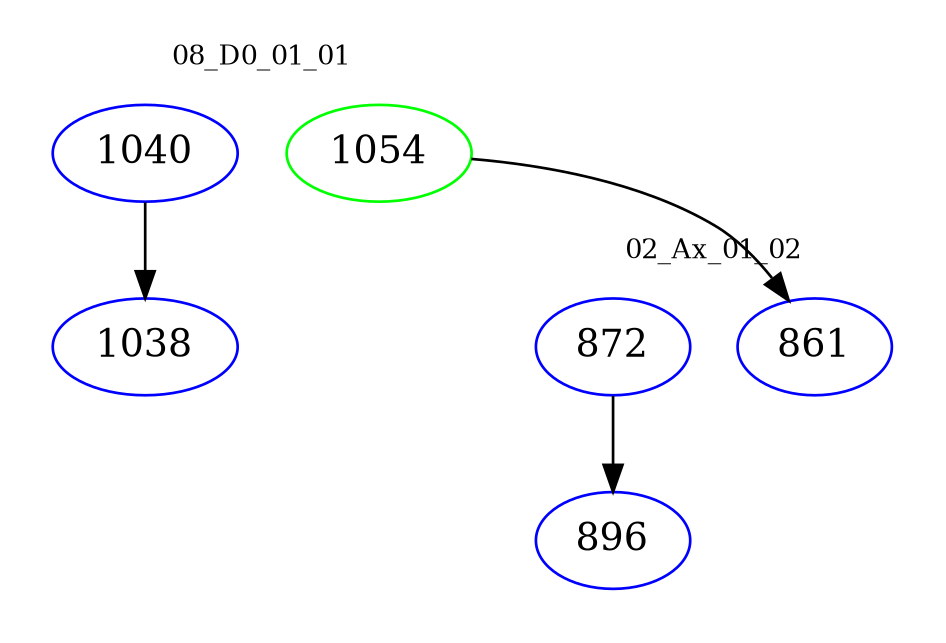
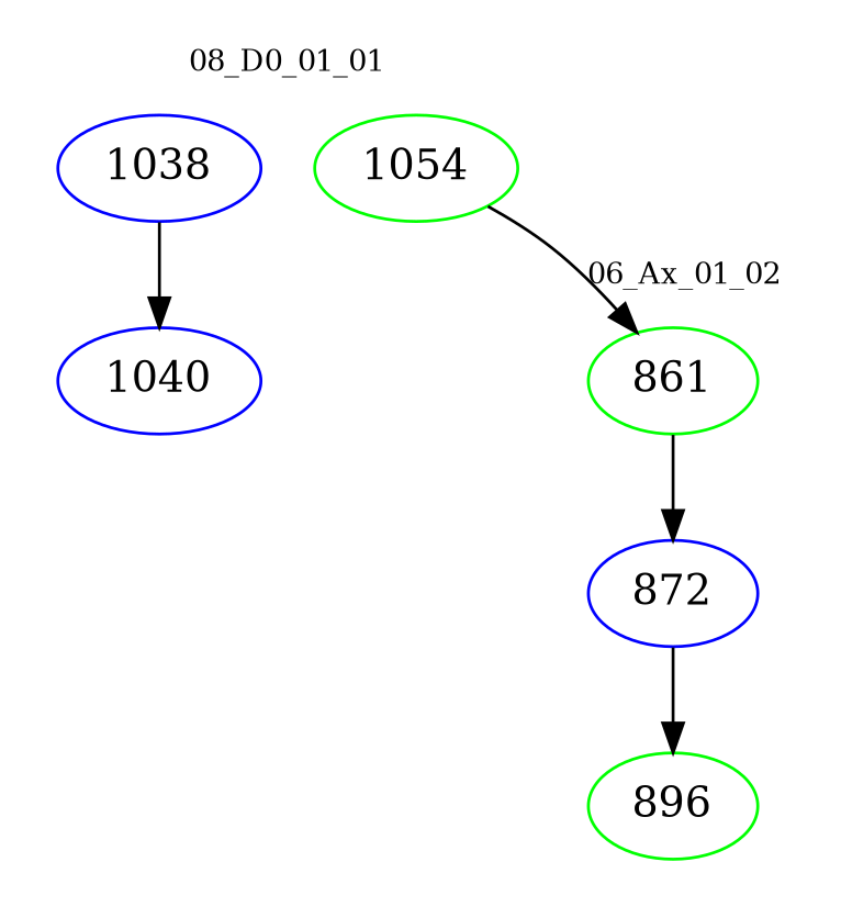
  digraph {
    node [color=blue]
    edge [color=black]
-   n1 [label=861]
+   n1 [color=green label=861]
    n2 [label=872]
-   n3 [label=896]
+   n3 [color=green label=896]
    n4 [color=green label=1054]
    n5 [label=1038]
    n6 [label=1040]
    subgraph cluster_1 {
      color=white
      fontsize=10
-     label="02_Ax_01_02"
+     label="06_Ax_01_02"
      n1
      n2
      n3
    }
    subgraph cluster_2 {
      color=white
      fontsize=10
      label="08_D0_01_01"
      n4
      n5
      n6
    }
+   n1 -> n2
    n2 -> n3
    n4 -> n1
-   n6 -> n5
+   n5 -> n6
  }
